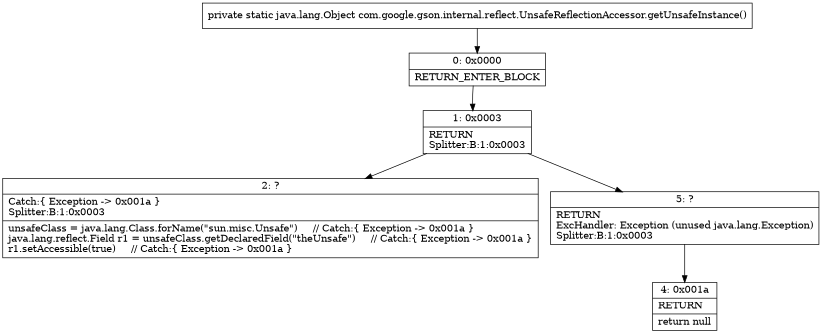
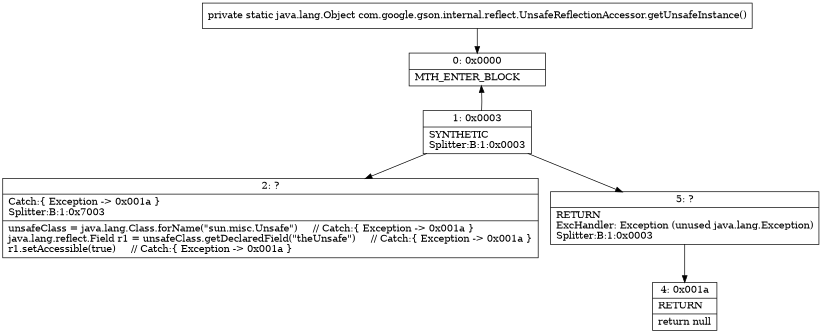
  digraph {
    node [shape=record]
-   n1 [label="{0\:\ 0x0000|RETURN_ENTER_BLOCK\l}"]
-   n2 [label="{1\:\ 0x0003|RETURN\lSplitter:B:1:0x0003\l}"]
-   n3 [label="{2\:\ ?|Catch:\{ Exception \-\> 0x001a \}\lSplitter:B:1:0x0003\l|unsafeClass = java.lang.Class.forName(\"sun.misc.Unsafe\")     \/\/ Catch:\{ Exception \-\> 0x001a \}\ljava.lang.reflect.Field r1 = unsafeClass.getDeclaredField(\"theUnsafe\")     \/\/ Catch:\{ Exception \-\> 0x001a \}\lr1.setAccessible(true)     \/\/ Catch:\{ Exception \-\> 0x001a \}\l}"]
+   n1 [label="{0\:\ 0x0000|MTH_ENTER_BLOCK\l}"]
+   n2 [label="{1\:\ 0x0003|SYNTHETIC\lSplitter:B:1:0x0003\l}"]
+   n3 [label="{2\:\ ?|Catch:\{ Exception \-\> 0x001a \}\lSplitter:B:1:0x7003\l|unsafeClass = java.lang.Class.forName(\"sun.misc.Unsafe\")     \/\/ Catch:\{ Exception \-\> 0x001a \}\ljava.lang.reflect.Field r1 = unsafeClass.getDeclaredField(\"theUnsafe\")     \/\/ Catch:\{ Exception \-\> 0x001a \}\lr1.setAccessible(true)     \/\/ Catch:\{ Exception \-\> 0x001a \}\l}"]
    n4 [label="{5\:\ ?|RETURN\lExcHandler: Exception (unused java.lang.Exception)\lSplitter:B:1:0x0003\l}"]
    n5 [label="{4\:\ 0x001a|RETURN\l|return null\l}"]
    n6 [label="{private static java.lang.Object com.google.gson.internal.reflect.UnsafeReflectionAccessor.getUnsafeInstance() }"]
-   n1 -> n2
+   n2 -> n1
    n2 -> n3
    n2 -> n4
    n4 -> n5
    n6 -> n1
  }
